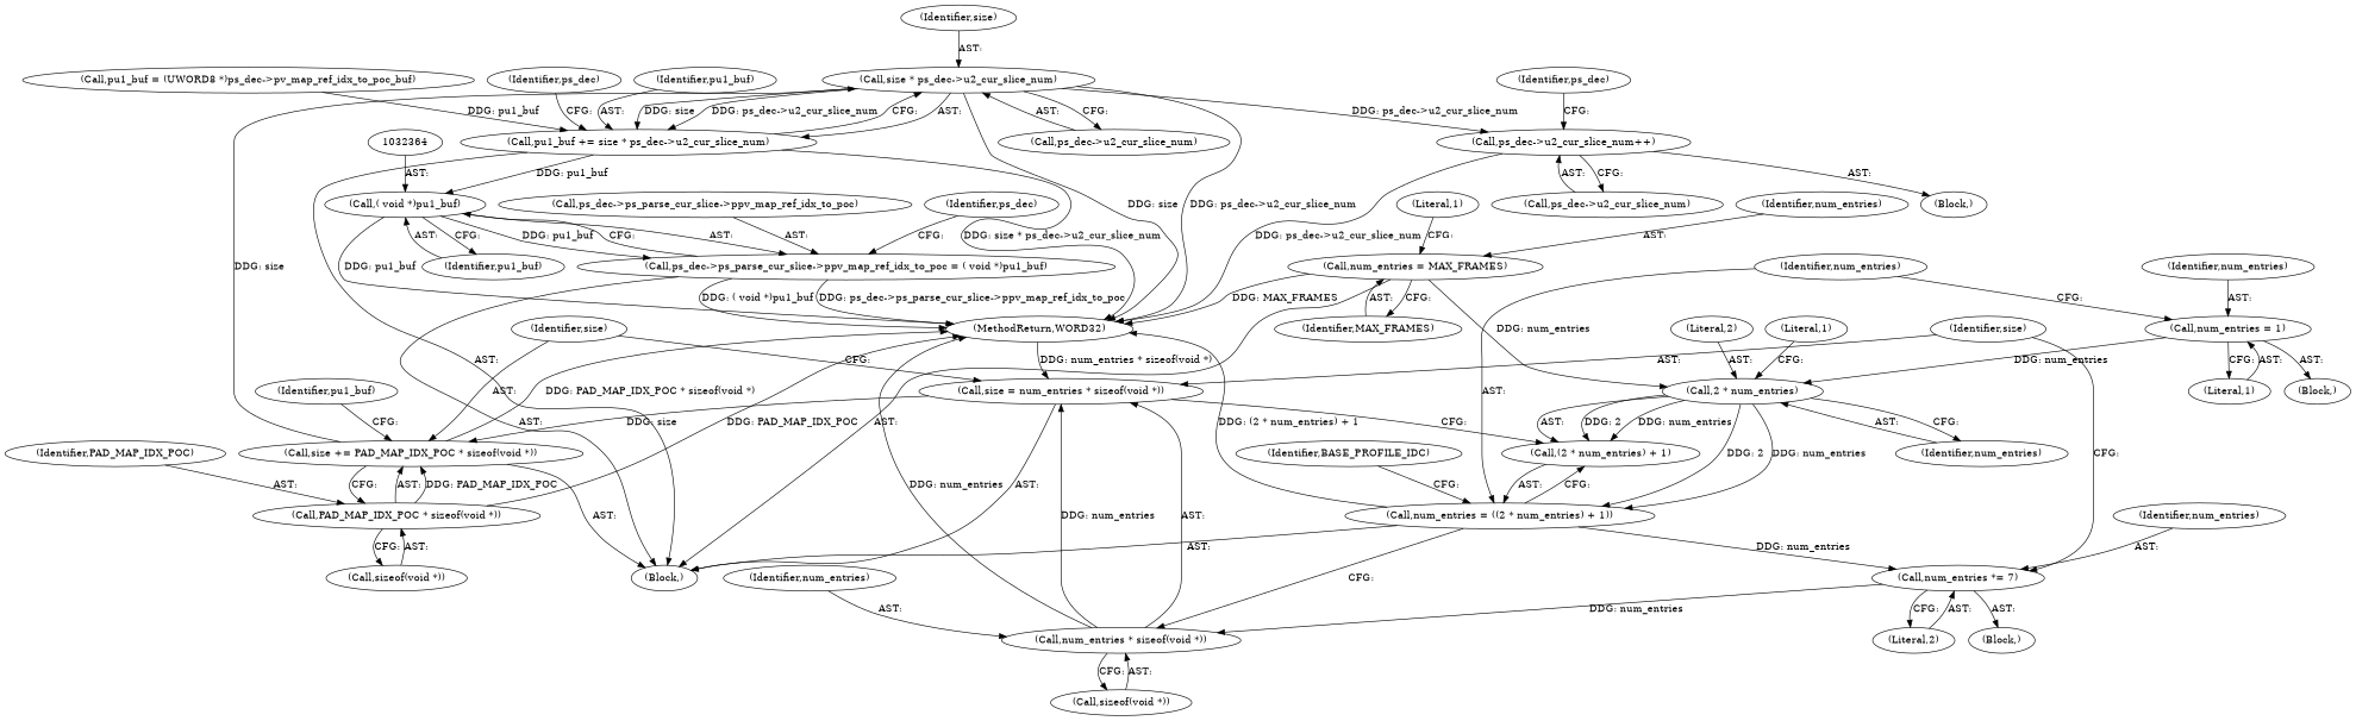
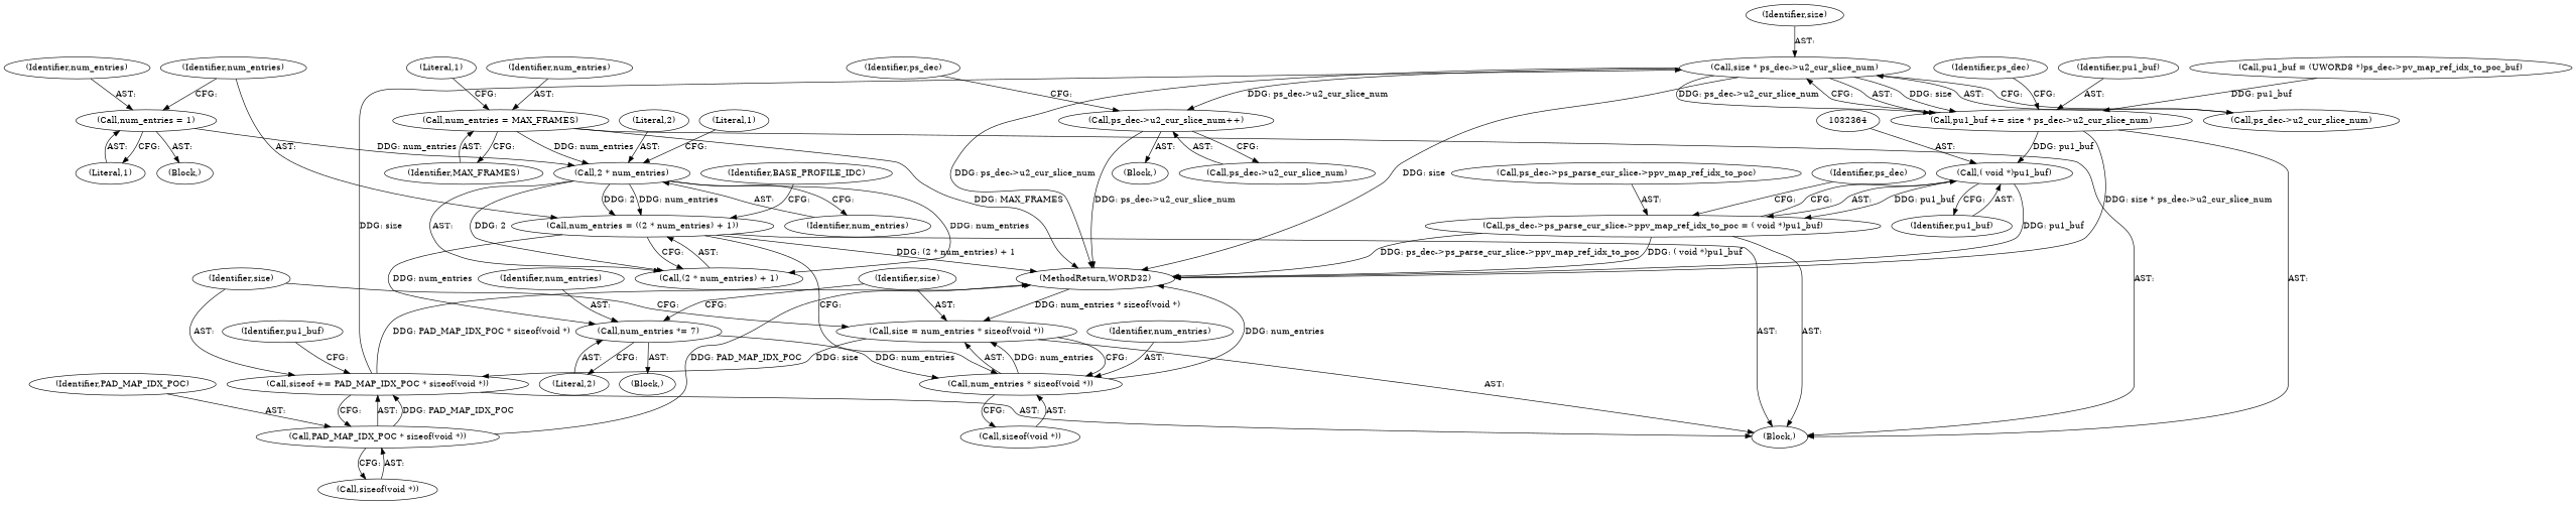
  digraph {
    n1 [label="(Call,size * ps_dec->u2_cur_slice_num)"]
    n2 [label="(Call,pu1_buf += size * ps_dec->u2_cur_slice_num)"]
    n3 [label="(Call,ps_dec->u2_cur_slice_num++)"]
    n4 [label="(MethodReturn,WORD32)"]
    n5 [label="(Call,ps_dec->u2_cur_slice_num)"]
    n6 [label="(Block,)"]
    n7 [label="(Call,( void *)pu1_buf)"]
    n8 [label="(Call,ps_dec->u2_cur_slice_num)"]
    n9 [label="(Block,)"]
    n10 [label="(Call,size = num_entries * sizeof(void *))"]
-   n11 [label="(Call,size += PAD_MAP_IDX_POC * sizeof(void *))"]
+   n11 [label="(Call,sizeof += PAD_MAP_IDX_POC * sizeof(void *))"]
    n12 [label="(Call,PAD_MAP_IDX_POC * sizeof(void *))"]
    n13 [label="(Call,sizeof(void *))"]
    n14 [label="(Call,num_entries * sizeof(void *))"]
    n15 [label="(Call,sizeof(void *))"]
    n16 [label="(Call,num_entries *= 7)"]
    n17 [label="(Literal,2)"]
    n18 [label="(Block,)"]
    n19 [label="(Call,num_entries = ((2 * num_entries) + 1))"]
    n20 [label="(Call,(2 * num_entries) + 1)"]
    n21 [label="(Call,2 * num_entries)"]
    n22 [label="(Identifier,num_entries)"]
    n23 [label="(Call,num_entries = 1)"]
    n24 [label="(Literal,1)"]
    n25 [label="(Block,)"]
    n26 [label="(Call,num_entries = MAX_FRAMES)"]
    n27 [label="(Identifier,MAX_FRAMES)"]
    n28 [label="(Call,ps_dec->ps_parse_cur_slice->ppv_map_ref_idx_to_poc = ( void *)pu1_buf)"]
    n29 [label="(Identifier,pu1_buf)"]
    n30 [label="(Literal,1)"]
    n31 [label="(Identifier,num_entries)"]
    n32 [label="(Identifier,ps_dec)"]
    n33 [label="(Identifier,size)"]
    n34 [label="(Identifier,BASE_PROFILE_IDC)"]
    n35 [label="(Identifier,num_entries)"]
    n36 [label="(Identifier,num_entries)"]
    n37 [label="(Identifier,ps_dec)"]
    n38 [label="(Identifier,PAD_MAP_IDX_POC)"]
    n39 [label="(Identifier,pu1_buf)"]
    n40 [label="(Identifier,size)"]
    n41 [label="(Identifier,num_entries)"]
    n42 [label="(Identifier,pu1_buf)"]
    n43 [label="(Identifier,size)"]
    n44 [label="(Call,ps_dec->ps_parse_cur_slice->ppv_map_ref_idx_to_poc)"]
    n45 [label="(Call,pu1_buf = (UWORD8 *)ps_dec->pv_map_ref_idx_to_poc_buf)"]
    n46 [label="(Identifier,num_entries)"]
    n47 [label="(Identifier,ps_dec)"]
    n48 [label="(Literal,2)"]
    n49 [label="(Literal,1)"]
    n50 [label=1032364]
    n1 -> n2 [label="AST: "]
    n1 -> n2 [label="DDG: size"]
    n1 -> n2 [label="DDG: ps_dec->u2_cur_slice_num"]
    n1 -> n3 [label="DDG: ps_dec->u2_cur_slice_num"]
    n1 -> n4 [label="DDG: ps_dec->u2_cur_slice_num"]
    n1 -> n4 [label="DDG: size"]
    n1 -> n5 [label="CFG: "]
    n2 -> n1 [label="CFG: "]
    n2 -> n4 [label="DDG: size * ps_dec->u2_cur_slice_num"]
    n2 -> n6 [label="AST: "]
    n2 -> n7 [label="DDG: pu1_buf"]
    n3 -> n4 [label="DDG: ps_dec->u2_cur_slice_num"]
    n3 -> n8 [label="CFG: "]
    n3 -> n9 [label="AST: "]
    n4 -> n10 [label="DDG: num_entries * sizeof(void *)"]
    n5 -> n1 [label="AST: "]
    n7 -> n4 [label="DDG: pu1_buf"]
    n7 -> n28 [label="AST: "]
    n7 -> n28 [label="DDG: pu1_buf"]
    n7 -> n29 [label="CFG: "]
    n8 -> n3 [label="AST: "]
    n10 -> n6 [label="AST: "]
    n10 -> n11 [label="DDG: size"]
-   n10 -> n20 [label="CFG: "]
+   n10 -> n14 [label="CFG: "]
    n11 -> n1 [label="DDG: size"]
    n11 -> n4 [label="DDG: PAD_MAP_IDX_POC * sizeof(void *)"]
    n11 -> n6 [label="AST: "]
    n11 -> n12 [label="CFG: "]
    n12 -> n4 [label="DDG: PAD_MAP_IDX_POC"]
    n12 -> n11 [label="AST: "]
    n12 -> n11 [label="DDG: PAD_MAP_IDX_POC"]
    n12 -> n13 [label="CFG: "]
    n13 -> n12 [label="AST: "]
    n14 -> n4 [label="DDG: num_entries"]
    n14 -> n10 [label="AST: "]
    n14 -> n10 [label="DDG: num_entries"]
    n14 -> n15 [label="CFG: "]
    n15 -> n14 [label="AST: "]
    n16 -> n14 [label="DDG: num_entries"]
    n16 -> n17 [label="CFG: "]
    n16 -> n18 [label="AST: "]
    n17 -> n16 [label="AST: "]
    n19 -> n4 [label="DDG: (2 * num_entries) + 1"]
    n19 -> n6 [label="AST: "]
    n19 -> n14 [label="CFG: "]
    n19 -> n16 [label="DDG: num_entries"]
    n19 -> n20 [label="CFG: "]
    n20 -> n19 [label="AST: "]
    n21 -> n19 [label="DDG: 2"]
    n21 -> n19 [label="DDG: num_entries"]
    n21 -> n20 [label="AST: "]
    n21 -> n20 [label="DDG: 2"]
    n21 -> n20 [label="DDG: num_entries"]
    n21 -> n22 [label="CFG: "]
    n22 -> n21 [label="AST: "]
    n23 -> n21 [label="DDG: num_entries"]
    n23 -> n24 [label="CFG: "]
    n23 -> n25 [label="AST: "]
    n24 -> n23 [label="AST: "]
    n26 -> n4 [label="DDG: MAX_FRAMES"]
    n26 -> n6 [label="AST: "]
    n26 -> n21 [label="DDG: num_entries"]
    n26 -> n27 [label="CFG: "]
    n27 -> n26 [label="AST: "]
    n28 -> n4 [label="DDG: ps_dec->ps_parse_cur_slice->ppv_map_ref_idx_to_poc"]
    n28 -> n4 [label="DDG: ( void *)pu1_buf"]
    n28 -> n6 [label="AST: "]
    n28 -> n7 [label="CFG: "]
    n29 -> n7 [label="AST: "]
    n30 -> n26 [label="CFG: "]
    n31 -> n16 [label="AST: "]
    n32 -> n3 [label="CFG: "]
    n33 -> n1 [label="AST: "]
    n34 -> n19 [label="CFG: "]
    n35 -> n26 [label="AST: "]
    n36 -> n14 [label="AST: "]
    n37 -> n2 [label="CFG: "]
    n38 -> n12 [label="AST: "]
    n39 -> n11 [label="CFG: "]
    n40 -> n10 [label="AST: "]
    n40 -> n16 [label="CFG: "]
    n41 -> n23 [label="AST: "]
    n42 -> n2 [label="AST: "]
    n43 -> n10 [label="CFG: "]
    n43 -> n11 [label="AST: "]
    n44 -> n28 [label="AST: "]
    n45 -> n2 [label="DDG: pu1_buf"]
    n46 -> n19 [label="AST: "]
    n46 -> n23 [label="CFG: "]
    n47 -> n28 [label="CFG: "]
    n48 -> n21 [label="AST: "]
    n49 -> n21 [label="CFG: "]
    n50 -> n7 [label="AST: "]
  }
